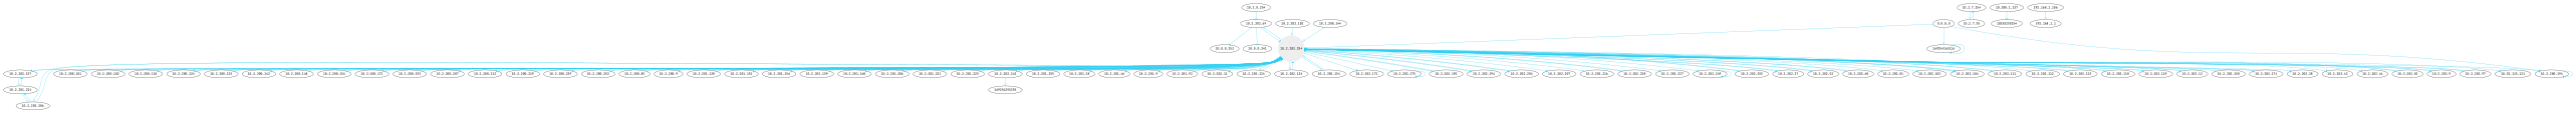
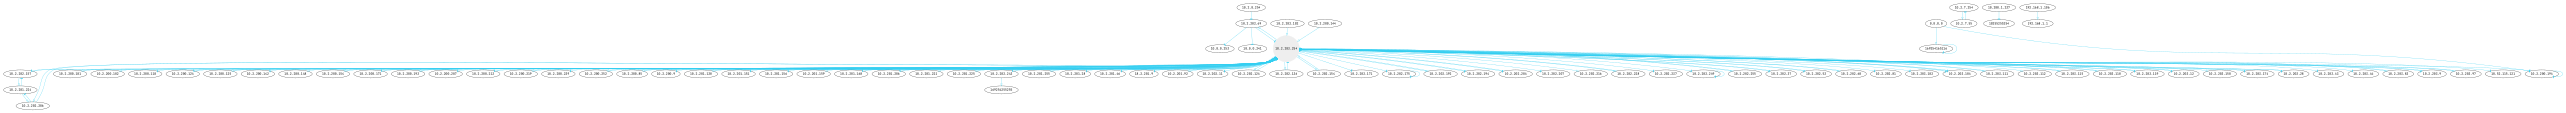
  digraph {
    fontname="JetBrains Mono"
    node [fontname="JetBrains Mono"]
    edge [arrowhead=tee color="#31CEF0" fontname="JetBrains Mono"]
    "10.2.0.254"
    "10.2.202.69"
    n3 [color="#EEEEEE" fillcollor="#EEEEEE" label="10.2.203.254" shape=circle style=filled width=1.50]
    "10.0.0.241"
    "10.0.0.253"
    "10.2.202.157"
    "10.2.202.206"
    "10.2.200.101"
    "10.2.200.102"
    "10.2.200.110"
    "10.2.200.124"
    "10.2.200.125"
    "10.2.200.142"
    "10.2.200.148"
    "10.2.200.154"
    "10.2.200.171"
    "10.2.200.193"
    "10.2.200.194"
    "10.2.200.207"
    "10.2.200.213"
    "10.2.200.219"
    "10.2.200.239"
    "10.2.200.252"
    "10.2.200.85"
    "10.2.200.9"
    "10.2.201.138"
    "10.2.201.151"
    "10.2.201.156"
    "10.2.201.159"
    "10.2.201.168"
    "10.2.201.206"
    "10.2.201.221"
    "10.2.201.225"
    n34 [label="10.2.202.243"]
    "10.2.201.255"
    "10.2.201.28"
    "10.2.201.46"
    n38 [label="18.2.201.9"]
    "10.2.201.92"
    "10.2.202.11"
    "10.2.202.124"
    "10.2.202.136"
    "10.2.202.154"
    "10.2.202.171"
    "10.2.202.175"
    "10.2.202.192"
    "10.2.202.194"
    "10.2.202.204"
    "10.2.202.207"
    "10.2.202.216"
    "10.2.202.228"
    "10.2.202.237"
    "10.2.202.249"
    "10.2.202.255"
    "10.2.202.37"
    "10.2.202.53"
    "10.2.202.60"
    "10.2.202.81"
    "10.2.203.102"
    "10.2.203.104"
    "10.2.203.111"
    "10.2.203.112"
    "10.2.203.115"
    "10.2.203.118"
    "10.2.203.119"
    "10.2.203.12"
    "10.2.203.150"
    "10.2.203.174"
    "10.2.203.28"
    "10.2.203.43"
    "10.2.203.44"
    "10.2.203.83"
    "10.2.203.9"
    "10.2.203.97"
    "10.52.115.121"
    "10.2.201.224"
    169254255255
    "10.2.202.102"
    "10.2.7.254"
    "10.2.7.55"
    "0.0.0.0"
    169254165116
    "10.2.200.144"
    "10.200.1.237"
    10255255254
    "192.168.1.106"
    "192.168.1.1"
    "10.2.0.254" -> "10.2.202.69"
    "10.2.202.69" -> n3
    "10.2.202.69" -> "10.0.0.241"
    "10.2.202.69" -> "10.0.0.253"
    n3 -> "10.2.202.69" [arrowhead=onormal]
    n3 -> "10.2.202.157"
    n3 -> "10.2.202.206" [arrowhead=onormal]
    n3 -> "10.2.200.101" [arrowhead=onormal]
    n3 -> "10.2.200.102" [arrowhead=onormal]
    n3 -> "10.2.200.110"
    n3 -> "10.2.200.124"
    n3 -> "10.2.200.125" [arrowhead=onormal]
    n3 -> "10.2.200.142"
    n3 -> "10.2.200.148" [arrowhead=onormal]
    n3 -> "10.2.200.154" [arrowhead=onormal]
    n3 -> "10.2.200.171"
    n3 -> "10.2.200.193" [arrowhead=onormal]
    n3 -> "10.2.200.194"
    n3 -> "10.2.200.207"
    n3 -> "10.2.200.213"
    n3 -> "10.2.200.219" [arrowhead=onormal]
    n3 -> "10.2.200.239"
    n3 -> "10.2.200.252" [arrowhead=onormal]
    n3 -> "10.2.200.85" [arrowhead=onormal]
    n3 -> "10.2.200.9"
    n3 -> "10.2.201.138" [arrowhead=onormal]
    n3 -> "10.2.201.151"
    n3 -> "10.2.201.156"
    n3 -> "10.2.201.159" [arrowhead=onormal]
    n3 -> "10.2.201.168"
    n3 -> "10.2.201.206"
    n3 -> "10.2.201.221" [arrowhead=onormal]
    n3 -> "10.2.201.225" [arrowhead=onormal]
    n3 -> n34
    n3 -> "10.2.201.255" [arrowhead=onormal]
    n3 -> "10.2.201.28"
    n3 -> "10.2.201.46"
    n3 -> n38
    n3 -> "10.2.201.92" [arrowhead=onormal]
    n3 -> "10.2.202.11"
    n3 -> "10.2.202.124" [arrowhead=onormal]
    n3 -> "10.2.202.136" [arrowhead=onormal]
    n3 -> "10.2.202.154" [arrowhead=onormal]
    n3 -> "10.2.202.171"
    n3 -> "10.2.202.175"
    n3 -> "10.2.202.192" [arrowhead=onormal]
    n3 -> "10.2.202.194"
    n3 -> "10.2.202.204"
    n3 -> "10.2.202.207"
    n3 -> "10.2.202.216" [arrowhead=onormal]
    n3 -> "10.2.202.228" [arrowhead=onormal]
    n3 -> "10.2.202.237"
    n3 -> "10.2.202.249"
    n3 -> "10.2.202.255" [arrowhead=onormal]
    n3 -> "10.2.202.37"
    n3 -> "10.2.202.53"
    n3 -> "10.2.202.60" [arrowhead=onormal]
    n3 -> "10.2.202.81"
    n3 -> "10.2.203.102"
    n3 -> "10.2.203.104"
    n3 -> "10.2.203.104"
    n3 -> "10.2.203.111" [arrowhead=onormal]
    n3 -> "10.2.203.112" [arrowhead=onormal]
    n3 -> "10.2.203.115" [arrowhead=onormal]
    n3 -> "10.2.203.118" [arrowhead=onormal]
    n3 -> "10.2.203.119"
    n3 -> "10.2.203.12"
    n3 -> "10.2.203.150" [arrowhead=onormal]
    n3 -> "10.2.203.174"
    n3 -> "10.2.203.28"
    n3 -> "10.2.203.43"
    n3 -> "10.2.203.44"
    n3 -> "10.2.203.83" [arrowhead=onormal]
    n3 -> "10.2.203.9"
    n3 -> "10.2.203.97" [arrowhead=onormal]
    n3 -> "10.52.115.121"
    "10.2.202.157" -> n3
    "10.2.202.157" -> "10.2.201.224" [arrowhead=onormal]
    "10.2.202.206" -> n3 [arrowhead=onormal]
    "10.2.202.206" -> "10.2.201.224"
    "10.2.200.101" -> n3
    "10.2.200.124" -> n3
    "10.2.200.125" -> n3 [arrowhead=onormal]
    "10.2.200.154" -> n3 [arrowhead=onormal]
    "10.2.200.171" -> n3 [arrowhead=onormal]
    "10.2.200.193" -> n3 [arrowhead=onormal]
    "10.2.200.194" -> "10.2.200.194"
    "10.2.200.213" -> n3
    "10.2.200.219" -> n3 [arrowhead=onormal]
    "10.2.200.252" -> n3
    "10.2.200.85" -> n3
    "10.2.201.138" -> n3
    "10.2.201.168" -> n3
    "10.2.201.206" -> n3 [arrowhead=onormal]
    "10.2.201.225" -> n3
    n34 -> n3 [arrowhead=onormal]
    n34 -> 169254255255 [arrowhead=onormal]
    "10.2.201.255" -> n3 [arrowhead=onormal]
    "10.2.201.92" -> n3
    "10.2.202.124" -> n3 [arrowhead=onormal]
    "10.2.202.136" -> n3
    "10.2.202.154" -> n3 [arrowhead=onormal]
    "10.2.202.175" -> "10.2.202.175"
    "10.2.202.192" -> n3
    "10.2.202.194" -> n3
    "10.2.202.204" -> n3 [arrowhead=onormal]
    "10.2.202.228" -> n3
    "10.2.202.249" -> "10.2.202.249"
    "10.2.202.255" -> n3
    "10.2.202.37" -> n3
    "10.2.202.53" -> n3
    "10.2.202.60" -> n3
    "10.2.203.104" -> n3
    "10.2.203.111" -> n3
    "10.2.203.115" -> n3 [arrowhead=onormal]
    "10.2.203.118" -> n3 [arrowhead=onormal]
    "10.2.203.119" -> n3 [arrowhead=onormal]
    "10.2.203.12" -> n3 [arrowhead=onormal]
    "10.2.203.174" -> n3 [arrowhead=onormal]
-   "0.0.0.0" -> n3 [arrowhead=onormal]
+   "10.2.203.28" -> n3 [arrowhead=onormal]
    "10.2.203.83" -> n3 [arrowhead=onormal]
    "10.2.203.9" -> n3 [arrowhead=onormal]
    "10.2.203.97" -> n3
    "10.2.201.224" -> "10.2.202.157"
    "10.2.201.224" -> "10.2.202.206" [arrowhead=onormal]
    "10.2.202.102" -> n3 [arrowhead=onormal]
    "10.2.7.254" -> "10.2.7.55" [arrowhead=onormal]
    "10.2.7.55" -> "10.2.7.254"
    "0.0.0.0" -> "10.2.200.194"
    "0.0.0.0" -> 169254165116 [arrowhead=onormal]
    169254165116 -> 169254165116
    "10.2.200.144" -> n3 [arrowhead=onormal]
    "10.200.1.237" -> 10255255254
    "192.168.1.106" -> "192.168.1.1" [arrowhead=onormal]
  }
